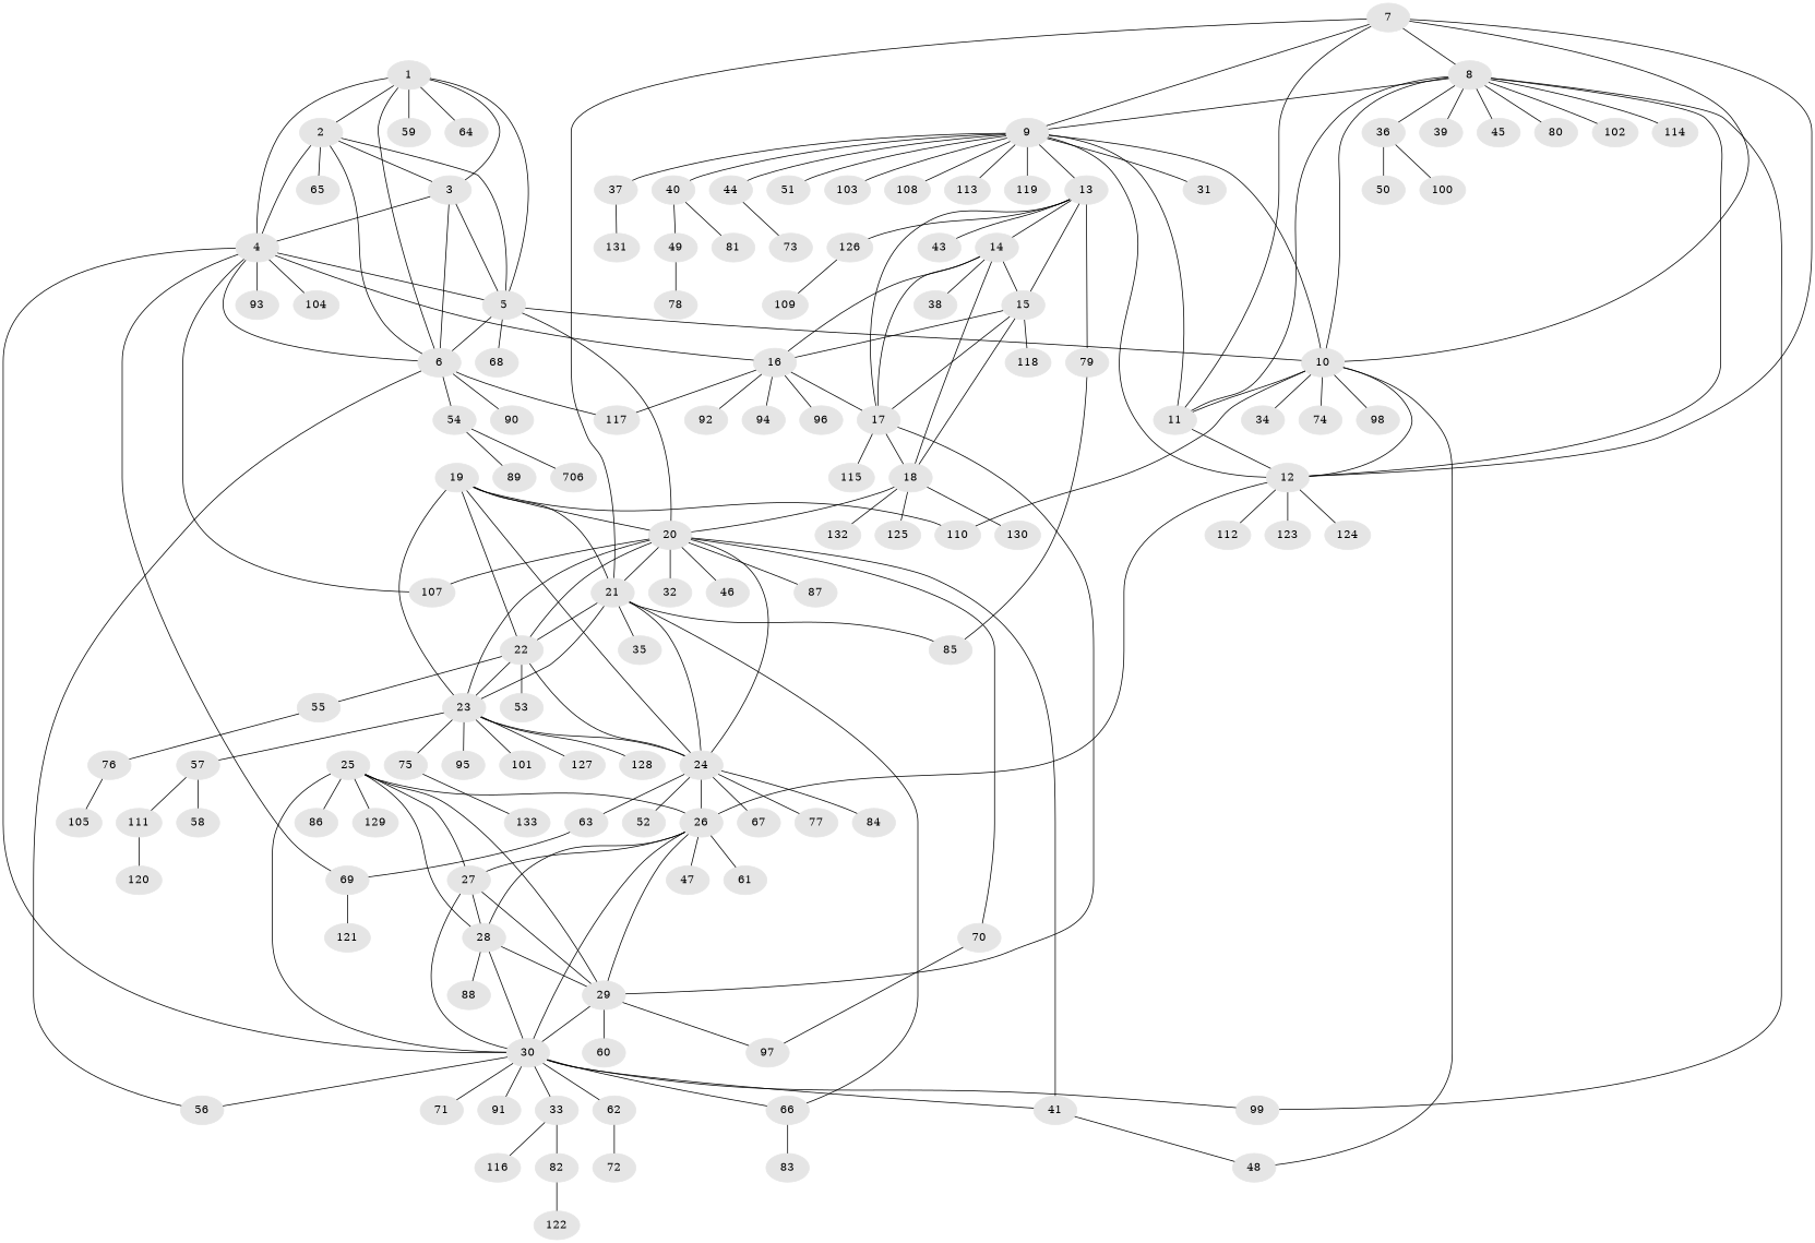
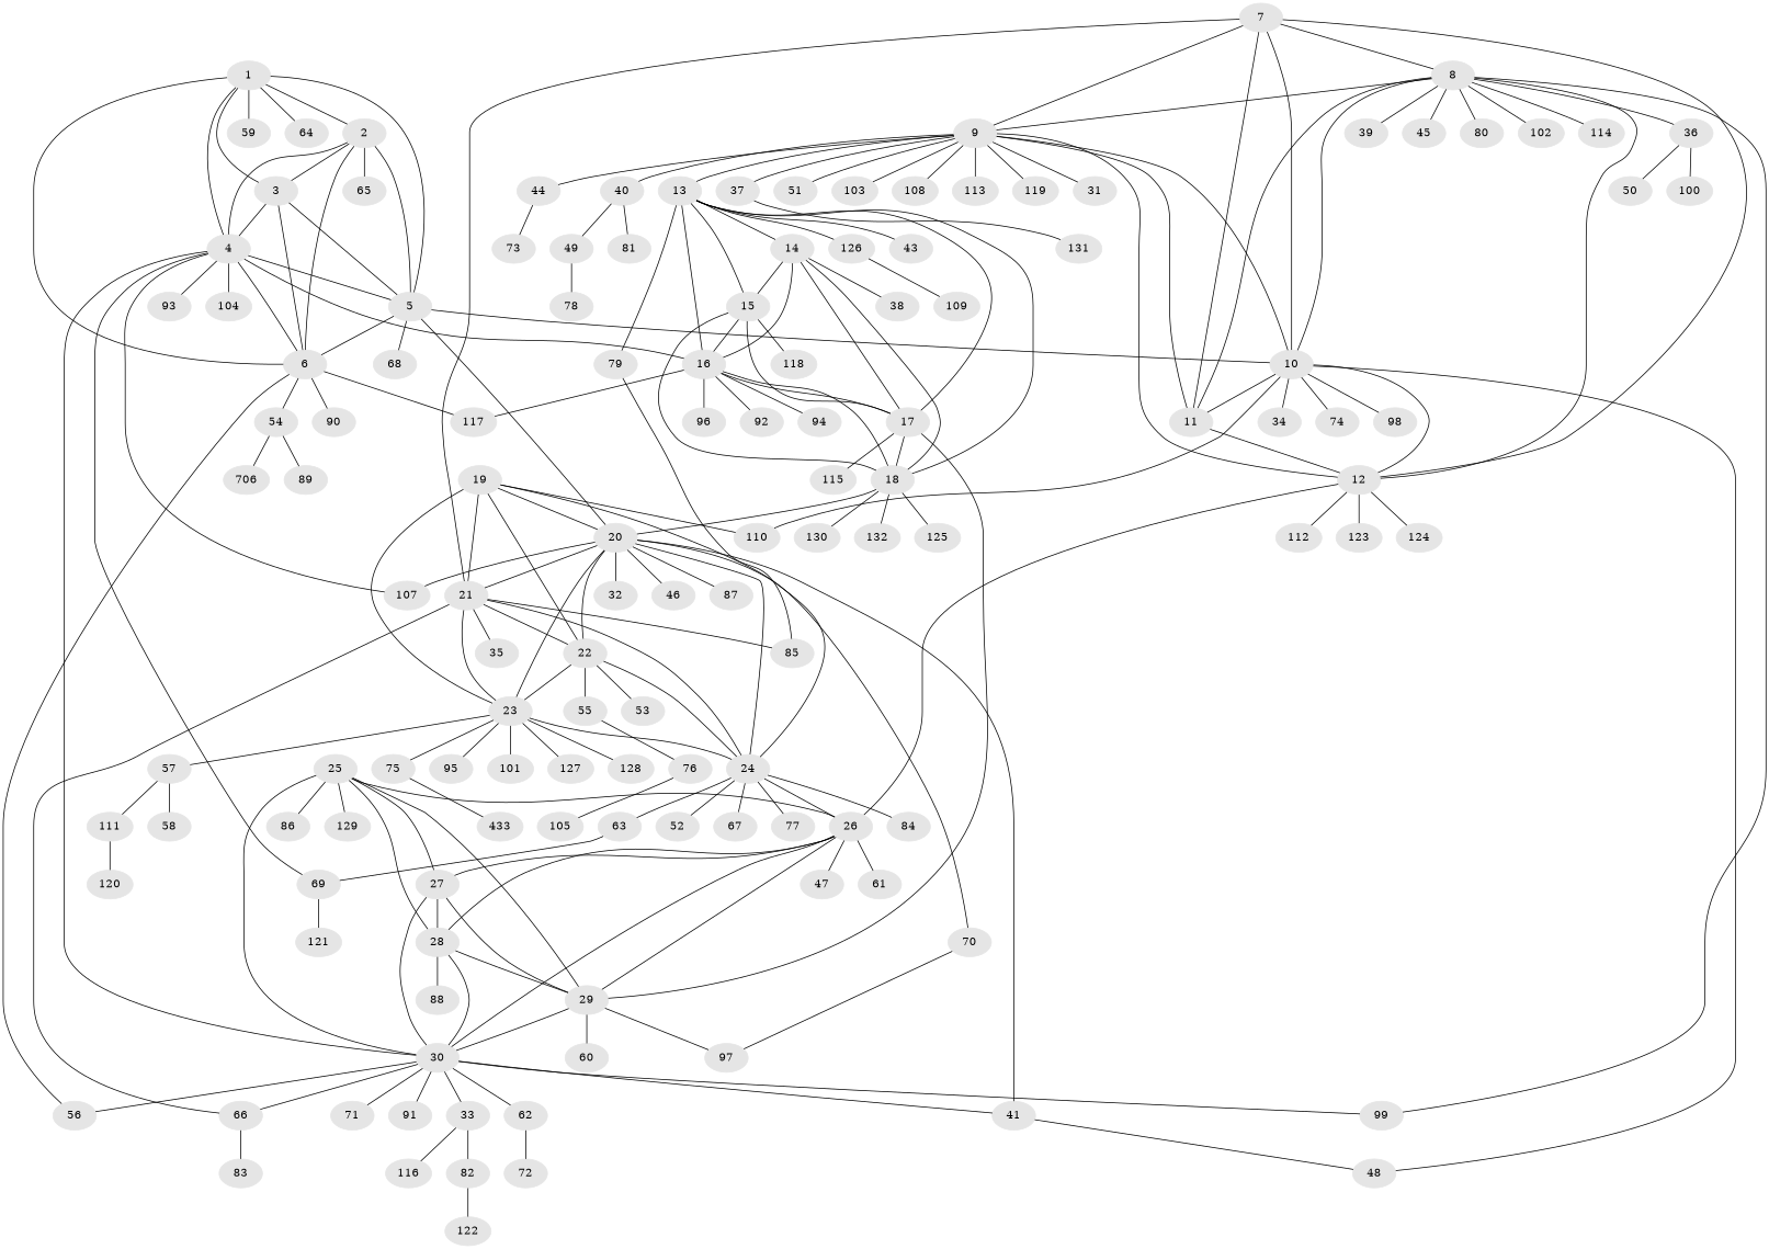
  graph {
    node [color=gray90 style=filled]
    1
    2
    3
    4
    5
    6
    59
    64
    65
    16
    30
    69
    93
    104
    107
    10
    20
    68
    54
    56
    90
    117
    17
    18
    92
    94
    96
    99
    41
    66
    33
    62
    71
    91
    121
    11
    12
    34
    48
    74
    98
    110
    21
    22
    23
    24
    32
    46
    70
    87
    89
    n52 [label=706]
    7
    8
    9
    36
    39
    45
    80
    102
    114
    13
    31
    37
    40
    44
    51
    103
    108
    113
    119
    26
    112
    123
    124
    35
    85
    50
    100
    14
    15
    43
    79
    126
    131
    49
    81
    73
    29
    27
    28
    47
    61
    38
    118
    115
    125
    130
    132
    109
    60
    97
    19
    53
    55
    57
    75
    95
    101
    127
    128
    52
    63
    67
    77
    84
    83
    76
    58
    111
-   133
+   133 [label=433]
    25
    86
    129
    88
    82
    116
    72
    122
    78
    105
    120
    1 -- 2
    1 -- 3
    1 -- 4
    1 -- 5
    1 -- 6
    1 -- 59
    1 -- 64
    2 -- 3
    2 -- 4
    2 -- 5
    2 -- 6
    2 -- 65
    3 -- 4
    3 -- 5
    3 -- 6
    4 -- 5
    4 -- 6
    4 -- 16
    4 -- 30
    4 -- 69
    4 -- 93
    4 -- 104
    4 -- 107
    5 -- 6
    5 -- 10
    5 -- 20
    5 -- 68
    6 -- 54
    6 -- 56
    6 -- 90
    6 -- 117
    16 -- 117
    16 -- 17
+   16 -- 18
    16 -- 92
    16 -- 94
    16 -- 96
    30 -- 56
    30 -- 99
    30 -- 41
    30 -- 66
    30 -- 33
    30 -- 62
    30 -- 71
    30 -- 91
    69 -- 121
    10 -- 11
    10 -- 12
    10 -- 34
    10 -- 48
    10 -- 74
    10 -- 98
    10 -- 110
    20 -- 107
    20 -- 41
    20 -- 21
    20 -- 22
    20 -- 23
    20 -- 24
    20 -- 32
    20 -- 46
    20 -- 70
    20 -- 87
    54 -- 89
    54 -- n52
    17 -- 18
    17 -- 29
    17 -- 115
    18 -- 20
    18 -- 125
    18 -- 130
    18 -- 132
    41 -- 48
    66 -- 83
    33 -- 82
    33 -- 116
    62 -- 72
    11 -- 12
    12 -- 26
    12 -- 112
    12 -- 123
    12 -- 124
    21 -- 66
    21 -- 22
    21 -- 23
    21 -- 24
    21 -- 35
    21 -- 85
    22 -- 23
    22 -- 24
    22 -- 53
    22 -- 55
    23 -- 24
    23 -- 57
    23 -- 75
    23 -- 95
    23 -- 101
    23 -- 127
    23 -- 128
    24 -- 26
    24 -- 52
    24 -- 63
    24 -- 67
    24 -- 77
    24 -- 84
    70 -- 97
    7 -- 10
    7 -- 11
    7 -- 12
    7 -- 21
    7 -- 8
    7 -- 9
    8 -- 10
    8 -- 99
    8 -- 11
    8 -- 12
    8 -- 9
    8 -- 36
    8 -- 39
    8 -- 45
    8 -- 80
    8 -- 102
    8 -- 114
    9 -- 10
    9 -- 11
    9 -- 12
    9 -- 13
    9 -- 31
    9 -- 37
    9 -- 40
    9 -- 44
    9 -- 51
    9 -- 103
    9 -- 108
    9 -- 113
    9 -- 119
    36 -- 50
    36 -- 100
+   13 -- 16
    13 -- 17
+   13 -- 18
    13 -- 14
    13 -- 15
    13 -- 43
    13 -- 79
    13 -- 126
    37 -- 131
    40 -- 49
    40 -- 81
    44 -- 73
    26 -- 30
    26 -- 29
    26 -- 27
    26 -- 28
    26 -- 47
    26 -- 61
    14 -- 16
    14 -- 17
    14 -- 18
    14 -- 15
    14 -- 38
    15 -- 16
    15 -- 17
    15 -- 18
    15 -- 118
    79 -- 85
    126 -- 109
    49 -- 78
    29 -- 30
    29 -- 60
    29 -- 97
    27 -- 30
    27 -- 29
    27 -- 28
    28 -- 30
    28 -- 29
    28 -- 88
    19 -- 20
    19 -- 110
    19 -- 21
    19 -- 22
    19 -- 23
    19 -- 24
    55 -- 76
    57 -- 58
    57 -- 111
    75 -- 133
    63 -- 69
    76 -- 105
    111 -- 120
    25 -- 30
    25 -- 26
    25 -- 29
    25 -- 27
    25 -- 28
    25 -- 86
    25 -- 129
    82 -- 122
  }
